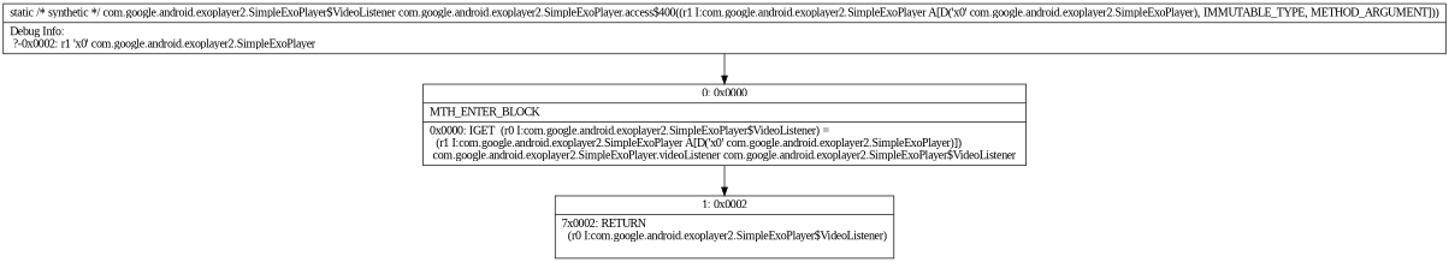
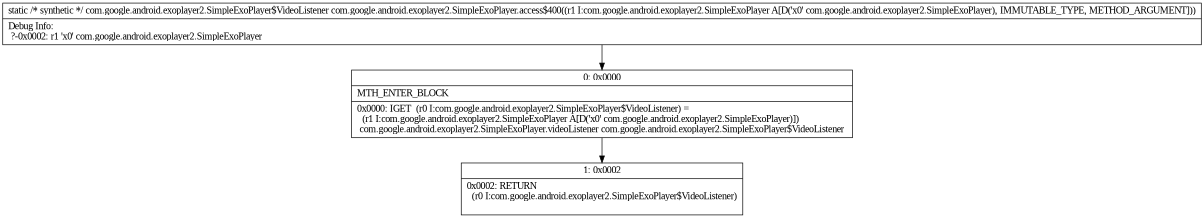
  digraph {
    fontname="Liberation Serif"
    node [shape=record fontname="Liberation Serif"]
    edge [fontname="Liberation Serif"]
    n1 [label="{0\:\ 0x0000|MTH_ENTER_BLOCK\l|0x0000: IGET  (r0 I:com.google.android.exoplayer2.SimpleExoPlayer$VideoListener) = \l  (r1 I:com.google.android.exoplayer2.SimpleExoPlayer A[D('x0' com.google.android.exoplayer2.SimpleExoPlayer)])\l com.google.android.exoplayer2.SimpleExoPlayer.videoListener com.google.android.exoplayer2.SimpleExoPlayer$VideoListener \l}"]
-   n2 [label="{1\:\ 0x0002|7x0002: RETURN  \l  (r0 I:com.google.android.exoplayer2.SimpleExoPlayer$VideoListener)\l \l}"]
+   n2 [label="{1\:\ 0x0002|0x0002: RETURN  \l  (r0 I:com.google.android.exoplayer2.SimpleExoPlayer$VideoListener)\l \l}"]
    n3 [label="{static \/* synthetic *\/ com.google.android.exoplayer2.SimpleExoPlayer$VideoListener com.google.android.exoplayer2.SimpleExoPlayer.access$400((r1 I:com.google.android.exoplayer2.SimpleExoPlayer A[D('x0' com.google.android.exoplayer2.SimpleExoPlayer), IMMUTABLE_TYPE, METHOD_ARGUMENT]))  | Debug Info:\l  ?\-0x0002: r1 'x0' com.google.android.exoplayer2.SimpleExoPlayer\l}"]
    n1 -> n2
    n3 -> n1
  }
